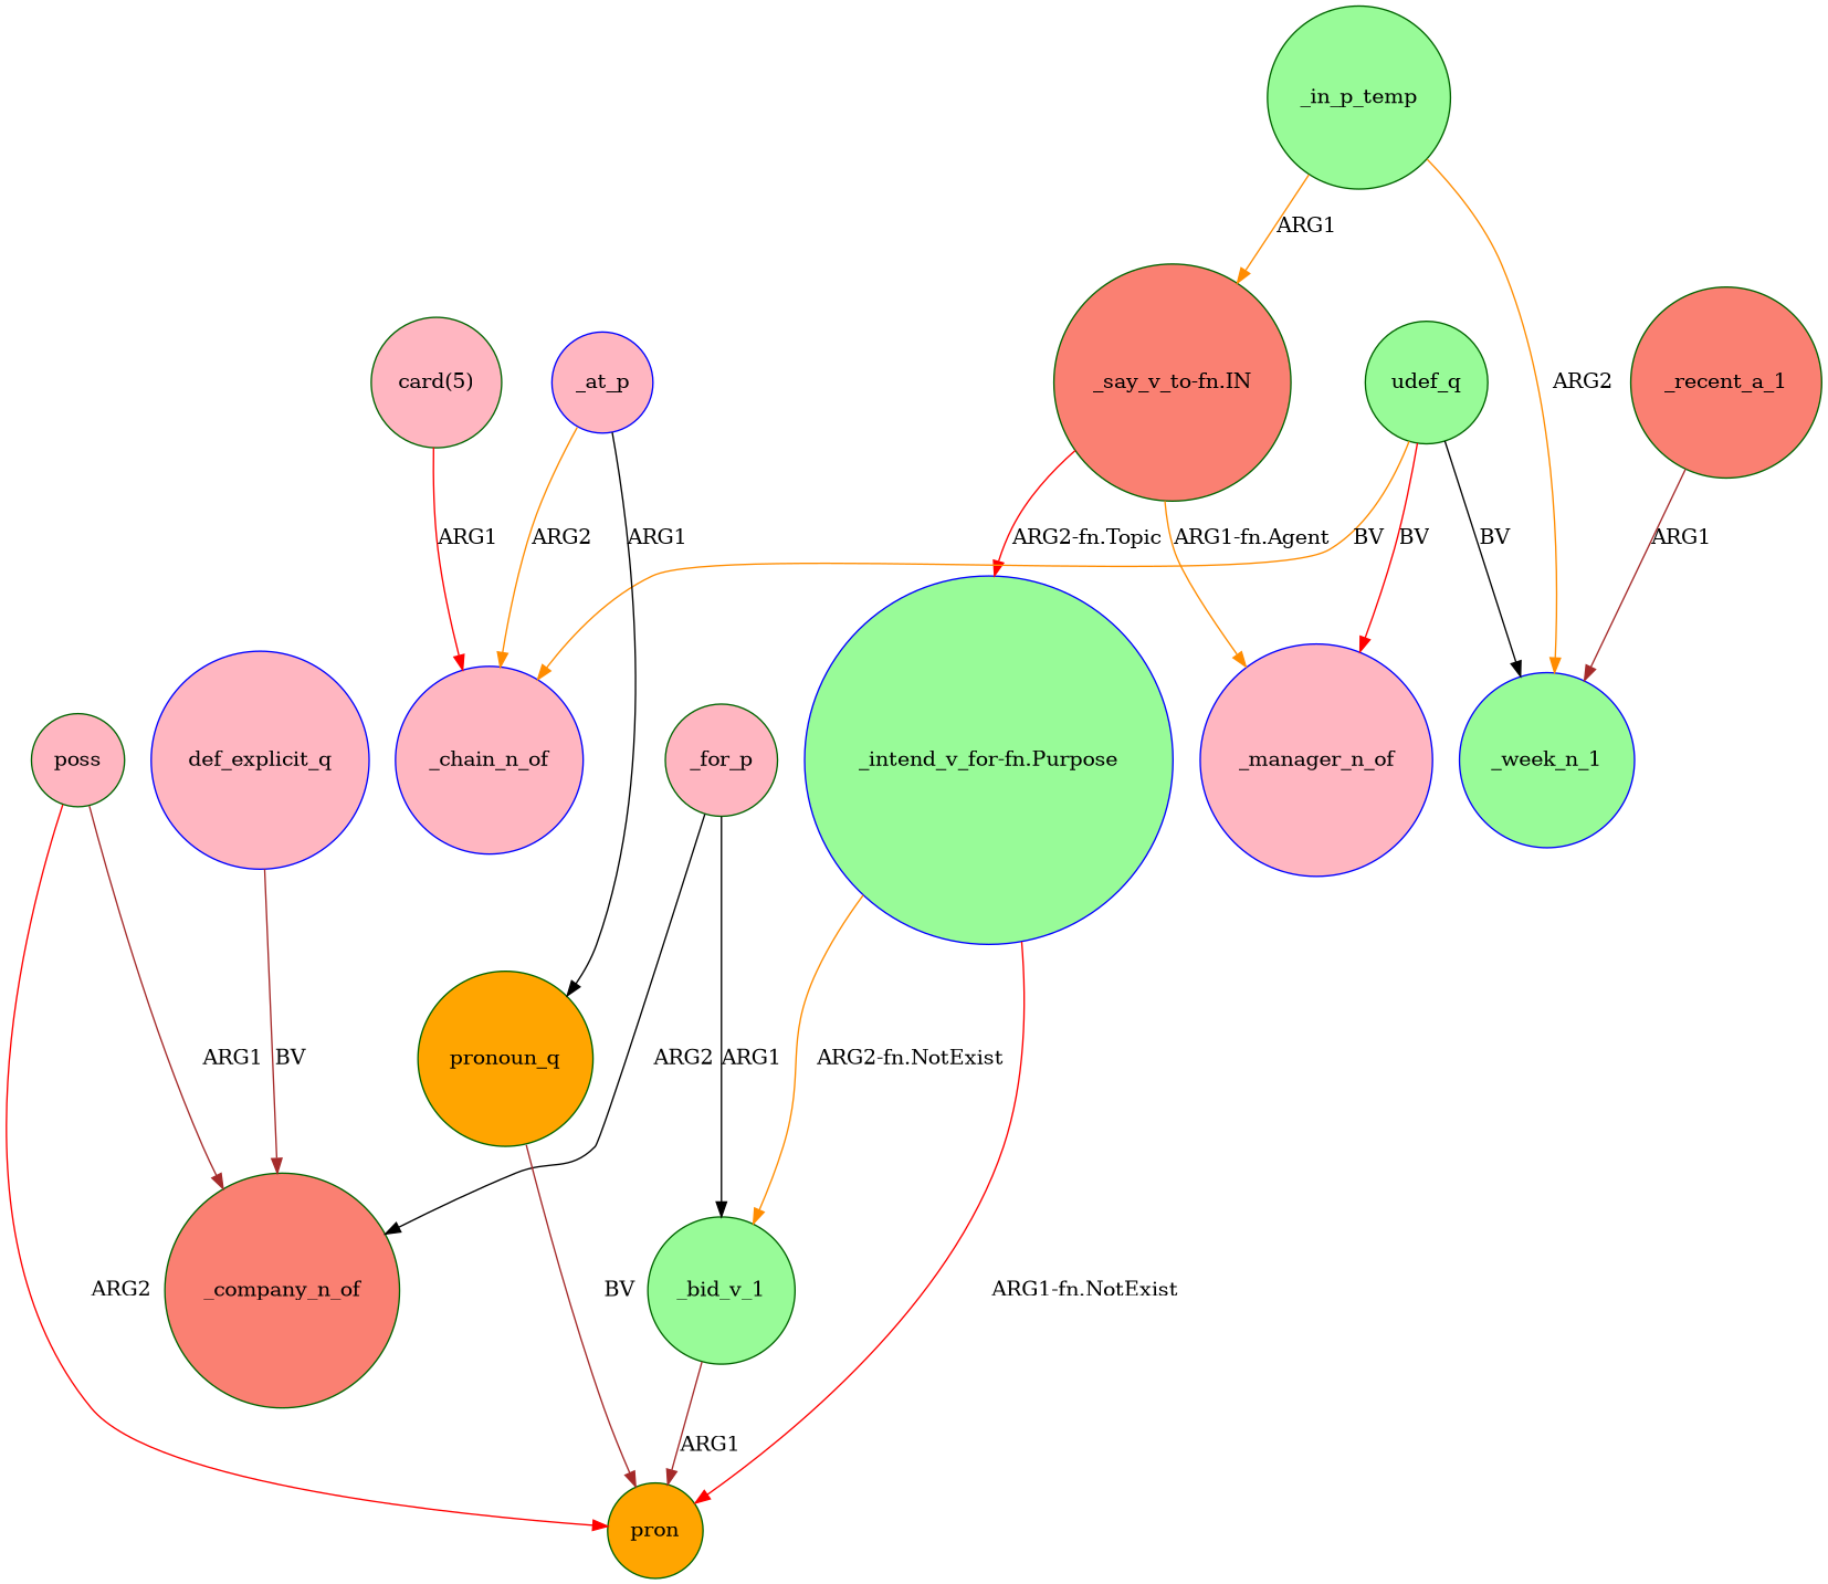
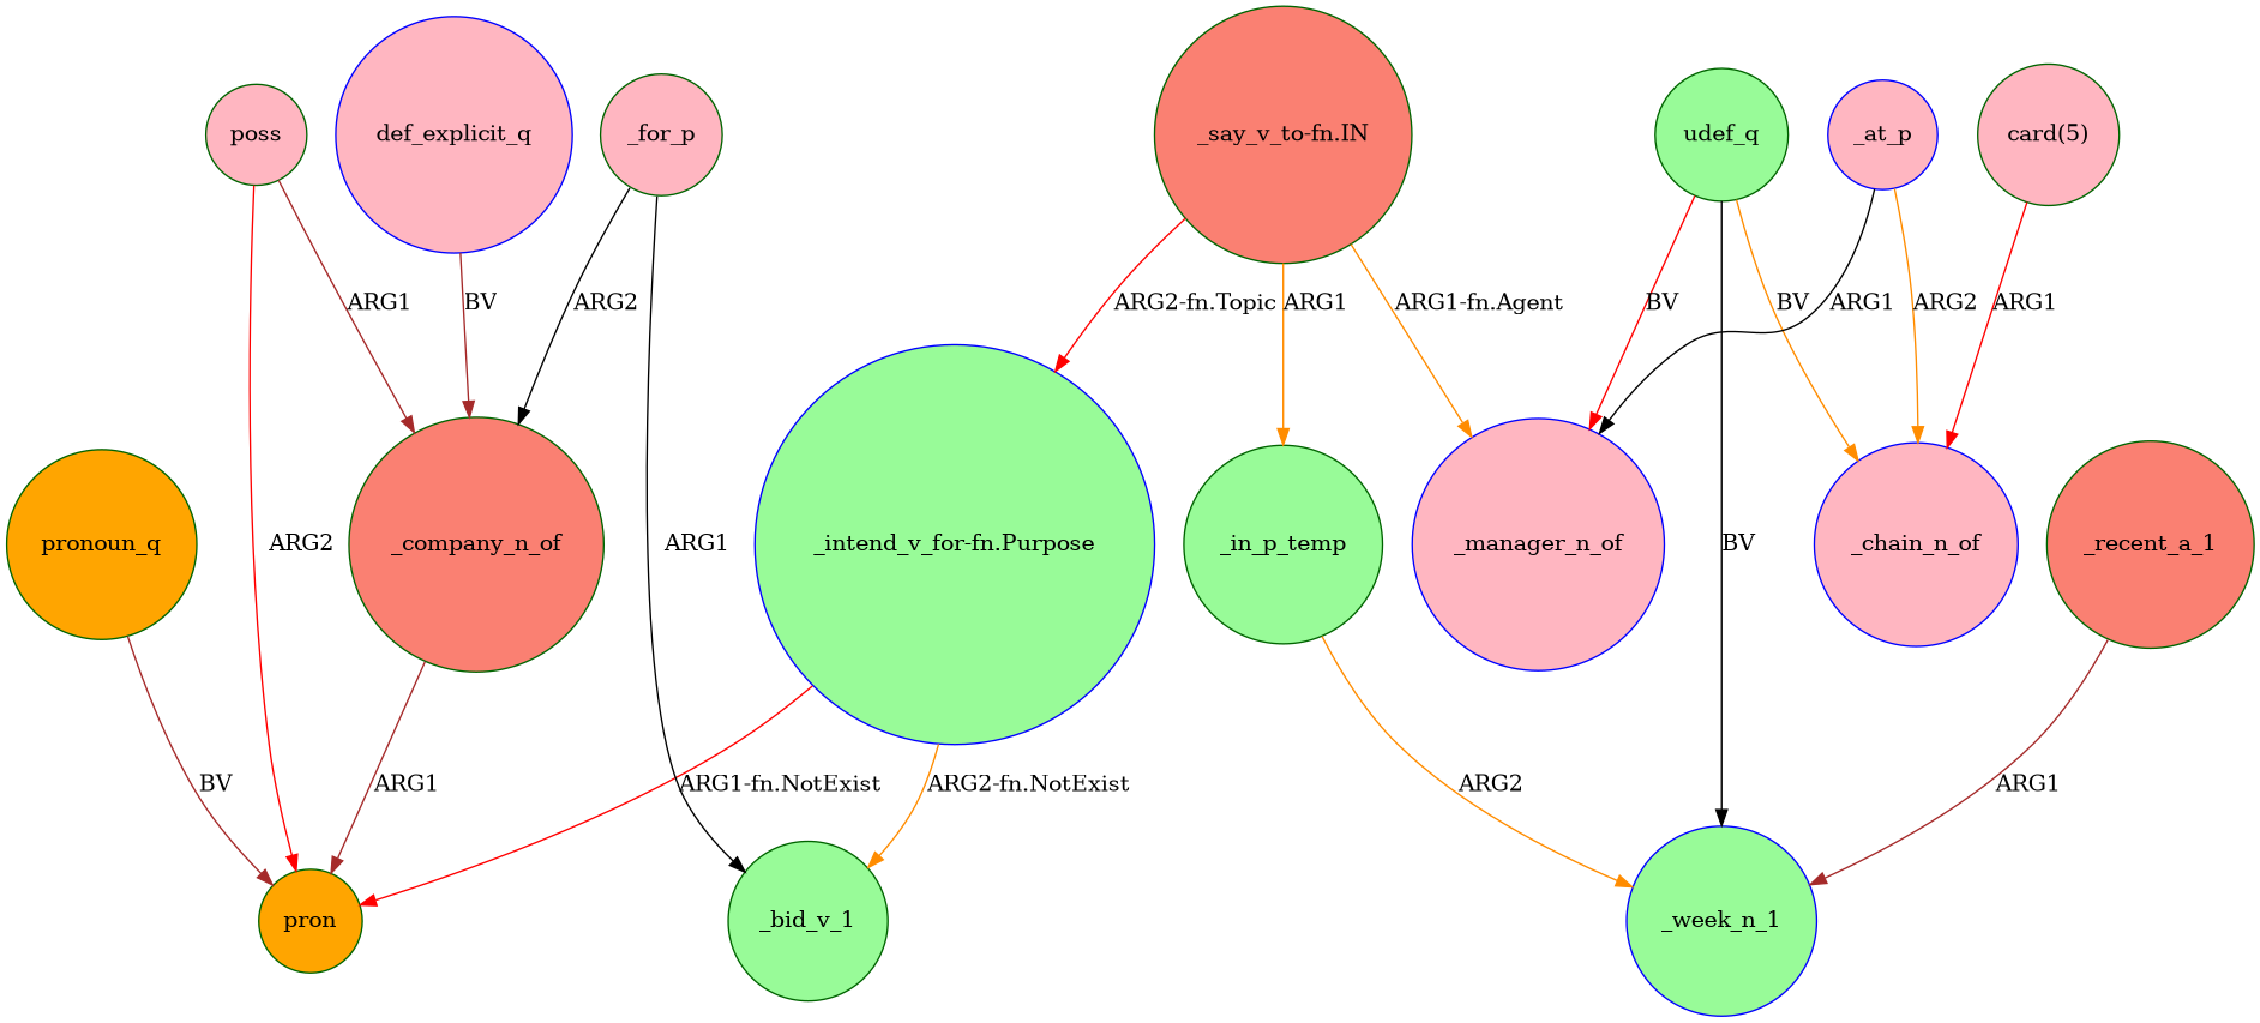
  digraph {
    node [color=darkgreen fillcolor=lightpink shape=circle style=filled]
    edge [color=darkorange]
    pron [fillcolor=orange]
    poss
    _company_n_of [fillcolor=salmon]
    "_say_v_to-fn.IN" [fillcolor=salmon]
    _manager_n_of [color=blue]
    "_intend_v_for-fn.Purpose" [color=blue fillcolor=palegreen]
    _bid_v_1 [fillcolor=palegreen]
    _for_p
    udef_q [fillcolor=palegreen]
    _chain_n_of [color=blue]
    _week_n_1 [color=blue fillcolor=palegreen]
    _in_p_temp [fillcolor=palegreen]
    "card(5)"
    def_explicit_q [color=blue]
    pronoun_q [fillcolor=orange]
    _at_p [color=blue]
    _recent_a_1 [fillcolor=salmon]
    poss -> pron [color=red label=ARG2]
    poss -> _company_n_of [color=brown label=ARG1]
    "_say_v_to-fn.IN" -> _manager_n_of [label="ARG1-fn.Agent"]
    "_say_v_to-fn.IN" -> "_intend_v_for-fn.Purpose" [color=red label="ARG2-fn.Topic"]
    "_intend_v_for-fn.Purpose" -> pron [color=red label="ARG1-fn.NotExist"]
    "_intend_v_for-fn.Purpose" -> _bid_v_1 [label="ARG2-fn.NotExist"]
-   _bid_v_1 -> pron [color=brown label=ARG1]
+   _company_n_of -> pron [color=brown label=ARG1]
    _for_p -> _company_n_of [color=black label=ARG2]
    _for_p -> _bid_v_1 [color=black label=ARG1]
    udef_q -> _manager_n_of [color=red label=BV]
    udef_q -> _chain_n_of [label=BV]
    udef_q -> _week_n_1 [color=black label=BV]
-   _in_p_temp -> "_say_v_to-fn.IN" [label=ARG1]
+   "_say_v_to-fn.IN" -> _in_p_temp [label=ARG1]
    _in_p_temp -> _week_n_1 [label=ARG2]
    "card(5)" -> _chain_n_of [color=red label=ARG1]
    def_explicit_q -> _company_n_of [color=brown label=BV]
    pronoun_q -> pron [color=brown label=BV]
-   _at_p -> pronoun_q [color=black label=ARG1]
+   _at_p -> _manager_n_of [color=black label=ARG1]
    _at_p -> _chain_n_of [label=ARG2]
    _recent_a_1 -> _week_n_1 [color=brown label=ARG1]
  }
